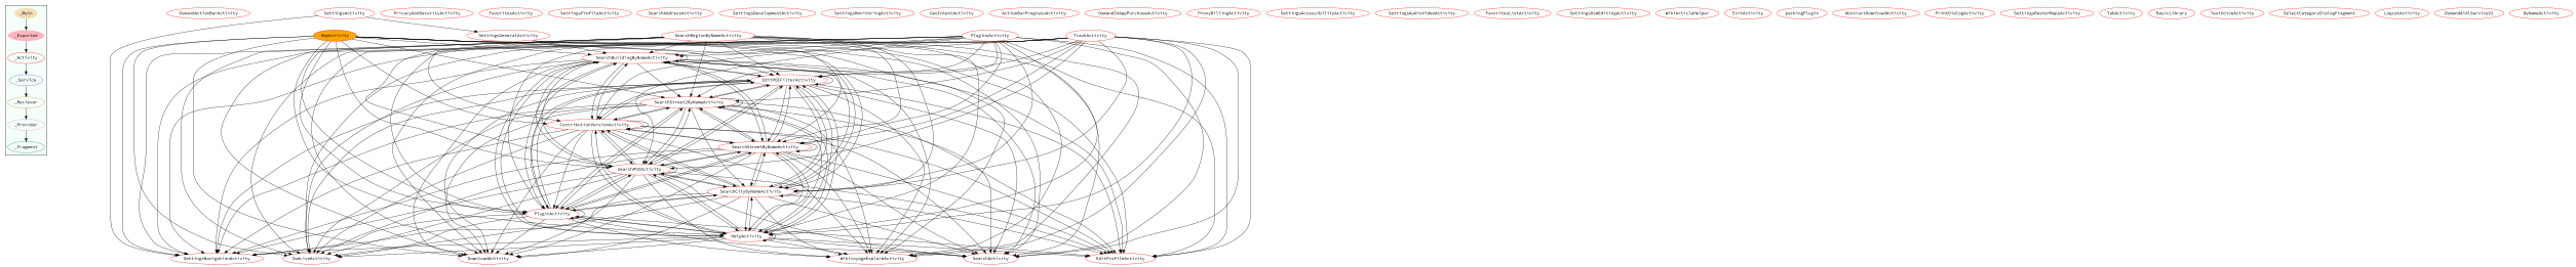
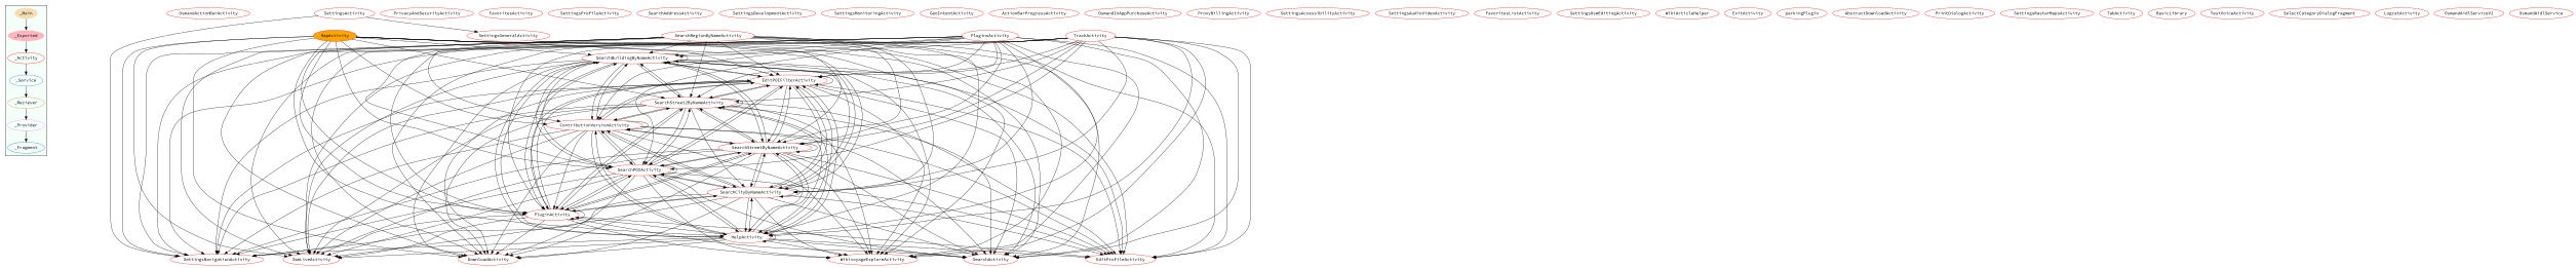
  digraph {
    fontname="Source Code Pro"
    node [color=red fontname="Source Code Pro"]
    edge [fontname="Source Code Pro"]
    _Activity
    _Service [color=royalblue]
    _Reciever [color=peru]
    _Provider [color=violet]
    _Fragment [color=teal]
    _Main [color=mintcream fillcolor=wheat style=filled]
    _Exported [color=mintcream fillcolor=lightpink style=filled]
    OsmandActionBarActivity
    SettingsActivity
    SettingsNavigationActivity
    SettingsGeneralActivity
    PrivacyAndSecurityActivity
    FavoritesActivity
    EditPOIFilterActivity
    SearchStreet2ByNameActivity
    SearchPOIActivity
    EditProfileActivity
    DownloadActivity
    WikivoyageExploreActivity
    SearchCityByNameActivity
    PluginActivity
    HelpActivity
    SearchActivity
    OsmLiveActivity
    SearchStreetByNameActivity
    ContributionVersionActivity
    SearchBuildingByNameActivity
    SettingsProfileActivity
    SearchAddressActivity
    SearchRegionByNameActivity
    SettingsDevelopmentActivity
    SettingsMonitoringActivity
    TrackActivity
    GeoIntentActivity
    ActionBarProgressActivity
    OsmandInAppPurchaseActivity
    ProxyBillingActivity
    SettingsAccessibilityActivity
    SettingsAudioVideoActivity
    MapActivity [fillcolor=orange style=filled]
    FavoritesListActivity
    SettingsOsmEditingActivity
    WikiArticleHelper
    ExitActivity
    parkingPlugin
    AbstractDownloadActivity
    PrintDialogActivity
    SettingsRasterMapsActivity
    TabActivity
    BasicLibrary
    TestVoiceActivity
    SelectCategoryDialogFragment
    LogcatActivity
    PluginsActivity
    OsmandAidlServiceV2
-   OsmandAidlService [label=ByNameActivity]
+   OsmandAidlService
    subgraph cluster_1 {
      bgcolor=mintcream
      _Activity
      _Service
      _Reciever
      _Provider
      _Fragment
      _Main
      _Exported
    }
    _Activity -> _Service
    _Service -> _Reciever
    _Reciever -> _Provider
    _Provider -> _Fragment
    _Main -> _Exported
    _Exported -> _Activity
    SettingsActivity -> SettingsNavigationActivity
    SettingsActivity -> SettingsGeneralActivity
    EditPOIFilterActivity -> SettingsNavigationActivity
    EditPOIFilterActivity -> EditPOIFilterActivity
    EditPOIFilterActivity -> SearchStreet2ByNameActivity
    EditPOIFilterActivity -> SearchPOIActivity
    EditPOIFilterActivity -> EditProfileActivity
    EditPOIFilterActivity -> DownloadActivity
    EditPOIFilterActivity -> WikivoyageExploreActivity
    EditPOIFilterActivity -> SearchCityByNameActivity
    EditPOIFilterActivity -> PluginActivity
    EditPOIFilterActivity -> HelpActivity
    EditPOIFilterActivity -> SearchActivity
    EditPOIFilterActivity -> OsmLiveActivity
    EditPOIFilterActivity -> SearchStreetByNameActivity
    EditPOIFilterActivity -> ContributionVersionActivity
    EditPOIFilterActivity -> SearchBuildingByNameActivity
    SearchStreet2ByNameActivity -> SettingsNavigationActivity
    SearchStreet2ByNameActivity -> EditPOIFilterActivity
    SearchStreet2ByNameActivity -> SearchStreet2ByNameActivity
    SearchStreet2ByNameActivity -> SearchPOIActivity
    SearchStreet2ByNameActivity -> EditProfileActivity
    SearchStreet2ByNameActivity -> DownloadActivity
    SearchStreet2ByNameActivity -> WikivoyageExploreActivity
    SearchStreet2ByNameActivity -> SearchCityByNameActivity
    SearchStreet2ByNameActivity -> PluginActivity
    SearchStreet2ByNameActivity -> HelpActivity
    SearchStreet2ByNameActivity -> SearchActivity
    SearchStreet2ByNameActivity -> OsmLiveActivity
    SearchStreet2ByNameActivity -> SearchStreetByNameActivity
    SearchStreet2ByNameActivity -> ContributionVersionActivity
-   SettingsGeneralActivity -> SearchBuildingByNameActivity
+   SearchStreet2ByNameActivity -> SearchBuildingByNameActivity
    SearchPOIActivity -> SettingsNavigationActivity
    SearchPOIActivity -> EditPOIFilterActivity
    SearchPOIActivity -> SearchStreet2ByNameActivity
    SearchPOIActivity -> SearchPOIActivity
    SearchPOIActivity -> EditProfileActivity
    SearchPOIActivity -> DownloadActivity
    SearchPOIActivity -> WikivoyageExploreActivity
    SearchPOIActivity -> SearchCityByNameActivity
    SearchPOIActivity -> PluginActivity
    SearchPOIActivity -> HelpActivity
    SearchPOIActivity -> SearchActivity
    SearchPOIActivity -> OsmLiveActivity
    SearchPOIActivity -> SearchStreetByNameActivity
    SearchPOIActivity -> ContributionVersionActivity
    SearchPOIActivity -> SearchBuildingByNameActivity
    SearchCityByNameActivity -> SettingsNavigationActivity
    SearchCityByNameActivity -> EditPOIFilterActivity
    SearchCityByNameActivity -> SearchPOIActivity
    SearchCityByNameActivity -> EditProfileActivity
    SearchCityByNameActivity -> DownloadActivity
    SearchCityByNameActivity -> WikivoyageExploreActivity
    SearchCityByNameActivity -> SearchCityByNameActivity
    SearchCityByNameActivity -> PluginActivity
    SearchCityByNameActivity -> HelpActivity
    SearchCityByNameActivity -> SearchActivity
    SearchCityByNameActivity -> OsmLiveActivity
    SearchCityByNameActivity -> SearchStreetByNameActivity
    SearchCityByNameActivity -> ContributionVersionActivity
    SearchCityByNameActivity -> SearchBuildingByNameActivity
    PluginActivity -> SettingsNavigationActivity
    PluginActivity -> EditPOIFilterActivity
    PluginActivity -> SearchStreet2ByNameActivity
    PluginActivity -> SearchPOIActivity
    PluginActivity -> EditProfileActivity
    PluginActivity -> DownloadActivity
    PluginActivity -> WikivoyageExploreActivity
    PluginActivity -> SearchCityByNameActivity
    PluginActivity -> PluginActivity
-   PluginActivity -> HelpActivity
    PluginActivity -> SearchActivity
    PluginActivity -> OsmLiveActivity
    PluginActivity -> SearchStreetByNameActivity
    PluginActivity -> SearchBuildingByNameActivity
    HelpActivity -> SettingsNavigationActivity
    HelpActivity -> EditPOIFilterActivity
    HelpActivity -> SearchStreet2ByNameActivity
    HelpActivity -> SearchPOIActivity
    HelpActivity -> EditProfileActivity
    HelpActivity -> DownloadActivity
    HelpActivity -> WikivoyageExploreActivity
    HelpActivity -> SearchCityByNameActivity
    HelpActivity -> PluginActivity
    HelpActivity -> HelpActivity
    HelpActivity -> SearchActivity
    HelpActivity -> OsmLiveActivity
    HelpActivity -> SearchStreetByNameActivity
    HelpActivity -> ContributionVersionActivity
    HelpActivity -> SearchBuildingByNameActivity
    SearchStreetByNameActivity -> SettingsNavigationActivity
    SearchStreetByNameActivity -> EditPOIFilterActivity
    SearchStreetByNameActivity -> SearchStreet2ByNameActivity
    SearchStreetByNameActivity -> SearchPOIActivity
    SearchStreetByNameActivity -> EditProfileActivity
    SearchStreetByNameActivity -> DownloadActivity
    SearchStreetByNameActivity -> WikivoyageExploreActivity
    SearchStreetByNameActivity -> SearchCityByNameActivity
    SearchStreetByNameActivity -> PluginActivity
    SearchStreetByNameActivity -> HelpActivity
    SearchStreetByNameActivity -> SearchActivity
    SearchStreetByNameActivity -> OsmLiveActivity
    SearchStreetByNameActivity -> SearchStreetByNameActivity
    SearchStreetByNameActivity -> ContributionVersionActivity
    SearchStreetByNameActivity -> SearchBuildingByNameActivity
    ContributionVersionActivity -> SettingsNavigationActivity
    ContributionVersionActivity -> EditPOIFilterActivity
    ContributionVersionActivity -> SearchStreet2ByNameActivity
    ContributionVersionActivity -> SearchPOIActivity
    ContributionVersionActivity -> EditProfileActivity
    ContributionVersionActivity -> DownloadActivity
    ContributionVersionActivity -> WikivoyageExploreActivity
    ContributionVersionActivity -> SearchCityByNameActivity
    ContributionVersionActivity -> PluginActivity
    ContributionVersionActivity -> HelpActivity
    ContributionVersionActivity -> SearchActivity
    ContributionVersionActivity -> OsmLiveActivity
    ContributionVersionActivity -> SearchStreetByNameActivity
    ContributionVersionActivity -> ContributionVersionActivity
    ContributionVersionActivity -> SearchBuildingByNameActivity
    SearchBuildingByNameActivity -> SettingsNavigationActivity
    SearchBuildingByNameActivity -> EditPOIFilterActivity
    SearchBuildingByNameActivity -> SearchStreet2ByNameActivity
    SearchBuildingByNameActivity -> SearchPOIActivity
    SearchBuildingByNameActivity -> EditProfileActivity
    SearchBuildingByNameActivity -> DownloadActivity
    SearchBuildingByNameActivity -> WikivoyageExploreActivity
    SearchBuildingByNameActivity -> SearchCityByNameActivity
    SearchBuildingByNameActivity -> PluginActivity
    SearchBuildingByNameActivity -> HelpActivity
    SearchBuildingByNameActivity -> SearchActivity
    SearchBuildingByNameActivity -> OsmLiveActivity
    SearchBuildingByNameActivity -> SearchStreetByNameActivity
    SearchBuildingByNameActivity -> ContributionVersionActivity
    SearchBuildingByNameActivity -> SearchBuildingByNameActivity
    SearchRegionByNameActivity -> SettingsNavigationActivity
    SearchRegionByNameActivity -> EditPOIFilterActivity
    SearchRegionByNameActivity -> SearchStreet2ByNameActivity
    SearchRegionByNameActivity -> SearchPOIActivity
    SearchRegionByNameActivity -> EditProfileActivity
    SearchRegionByNameActivity -> DownloadActivity
    SearchRegionByNameActivity -> WikivoyageExploreActivity
    SearchRegionByNameActivity -> SearchCityByNameActivity
    SearchRegionByNameActivity -> PluginActivity
    SearchRegionByNameActivity -> HelpActivity
    SearchRegionByNameActivity -> SearchActivity
    SearchRegionByNameActivity -> OsmLiveActivity
    SearchRegionByNameActivity -> SearchStreetByNameActivity
    SearchRegionByNameActivity -> ContributionVersionActivity
    SearchRegionByNameActivity -> SearchBuildingByNameActivity
    TrackActivity -> SettingsNavigationActivity
    TrackActivity -> EditPOIFilterActivity
    TrackActivity -> SearchStreet2ByNameActivity
    TrackActivity -> SearchPOIActivity
    TrackActivity -> EditProfileActivity
    TrackActivity -> DownloadActivity
    TrackActivity -> WikivoyageExploreActivity
    TrackActivity -> SearchCityByNameActivity
    TrackActivity -> PluginActivity
    TrackActivity -> HelpActivity
    TrackActivity -> SearchActivity
    TrackActivity -> OsmLiveActivity
    TrackActivity -> SearchStreetByNameActivity
    TrackActivity -> SearchBuildingByNameActivity
    MapActivity -> SettingsNavigationActivity
    MapActivity -> EditPOIFilterActivity
    MapActivity -> SearchStreet2ByNameActivity
    MapActivity -> SearchPOIActivity
    MapActivity -> EditProfileActivity
    MapActivity -> DownloadActivity
    MapActivity -> WikivoyageExploreActivity
    MapActivity -> SearchCityByNameActivity
    MapActivity -> PluginActivity
    MapActivity -> HelpActivity
    MapActivity -> SearchActivity
    MapActivity -> OsmLiveActivity
    MapActivity -> SearchStreetByNameActivity
    MapActivity -> ContributionVersionActivity
    MapActivity -> SearchBuildingByNameActivity
    PluginsActivity -> SettingsNavigationActivity
    PluginsActivity -> EditPOIFilterActivity
    PluginsActivity -> SearchStreet2ByNameActivity
    PluginsActivity -> SearchPOIActivity
    PluginsActivity -> EditProfileActivity
    PluginsActivity -> DownloadActivity
    PluginsActivity -> WikivoyageExploreActivity
    PluginsActivity -> SearchCityByNameActivity
    PluginsActivity -> PluginActivity
    PluginsActivity -> HelpActivity
    PluginsActivity -> SearchActivity
    PluginsActivity -> OsmLiveActivity
    PluginsActivity -> SearchStreetByNameActivity
    PluginsActivity -> ContributionVersionActivity
    PluginsActivity -> SearchBuildingByNameActivity
  }
